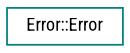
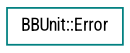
  digraph {
    rankdir=LR
    fontname="Roboto Condensed"
-   n1 [color=teal fillcolor=white fontname="Roboto Condensed" fontsize=10 height=0.2 label="Error::Error" shape=record style=filled width=0.4]
+   n1 [color=teal fillcolor=white fontname="Roboto Condensed" fontsize=10 height=0.2 label="BBUnit::Error" shape=record style=filled width=0.4]
  }
